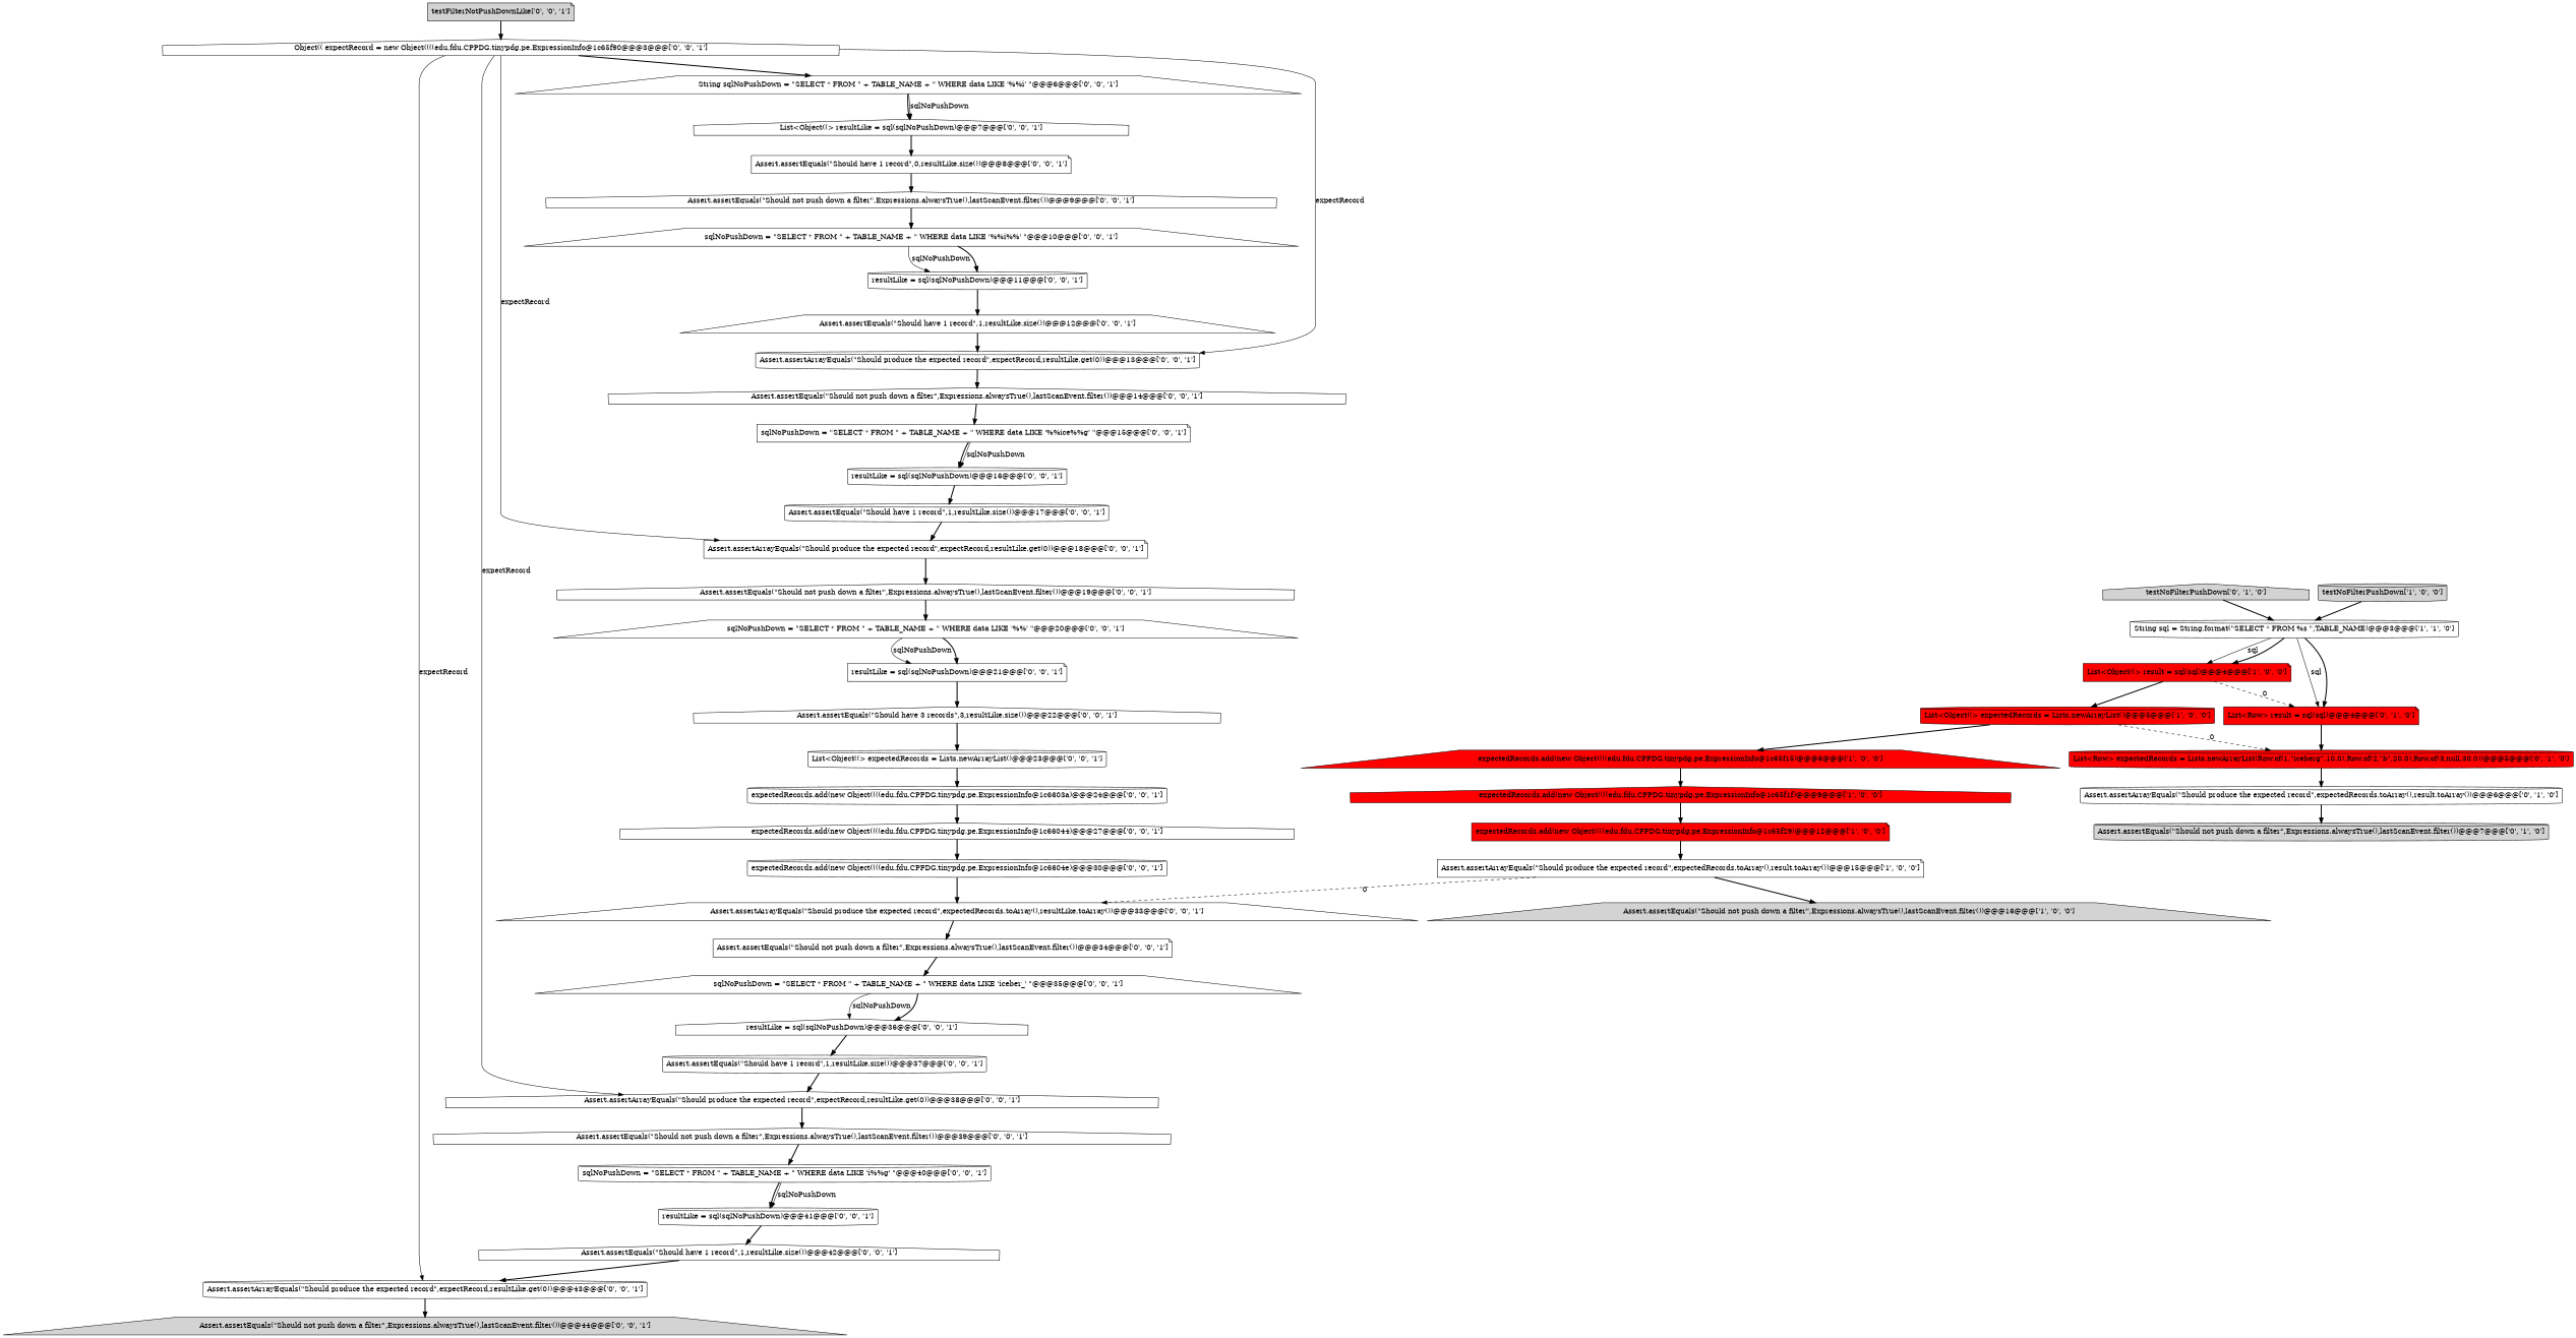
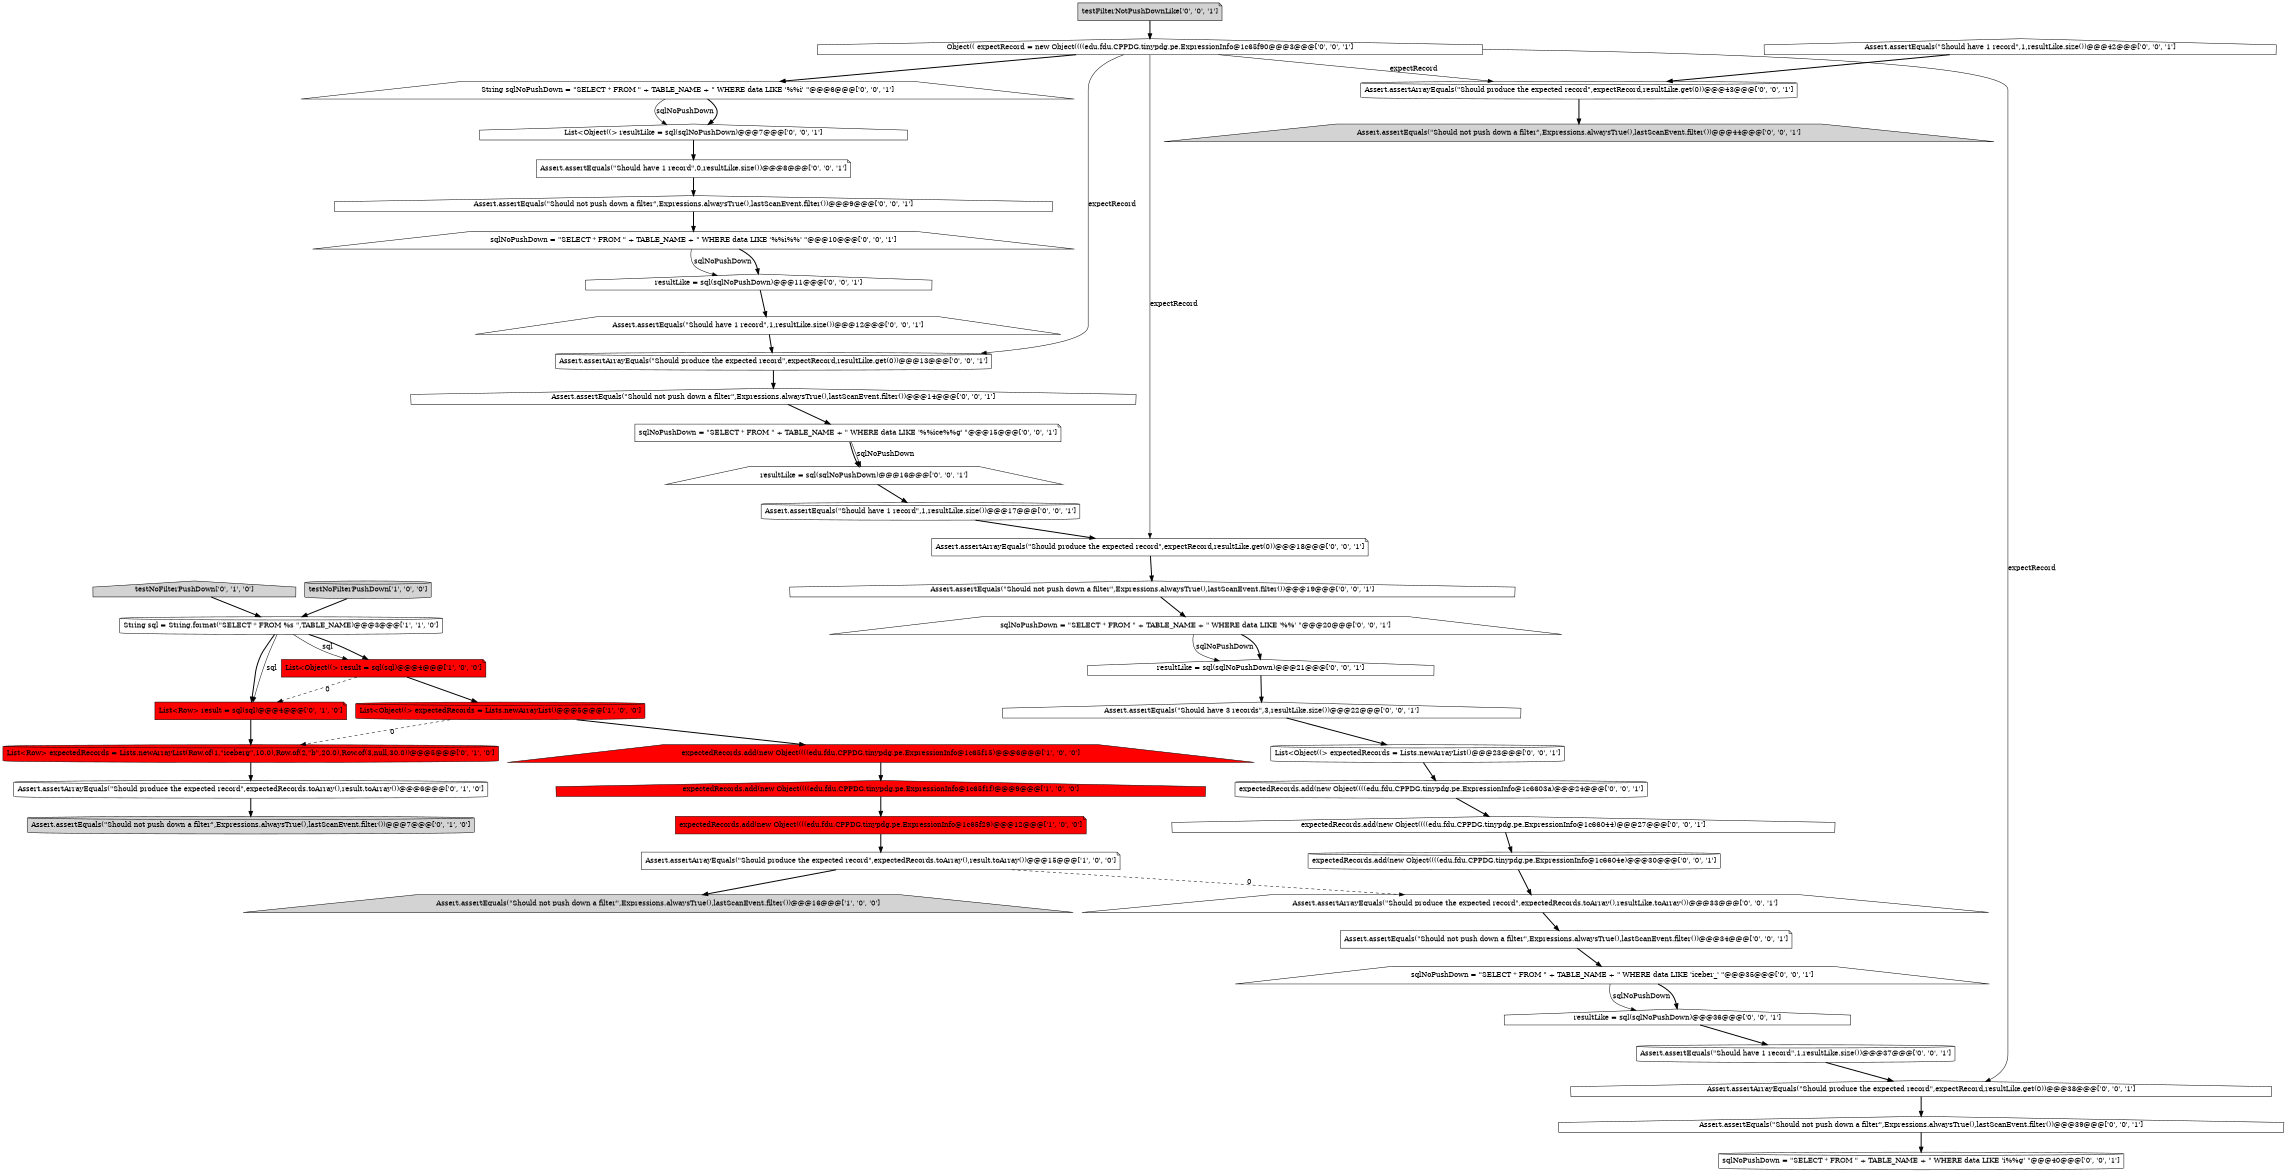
  digraph {
    node [fillcolor=white shape=cylinder style=filled]
    edge [style=bold]
    n1 [label="String sql = String.format(\"SELECT * FROM %s \",TABLE_NAME)@@@3@@@['1', '1', '0']"]
    n2 [fillcolor=red label="List<Object((> result = sql(sql)@@@4@@@['1', '0', '0']" shape=note]
    n3 [fillcolor=red label="List<Row> result = sql(sql)@@@4@@@['0', '1', '0']" shape=note]
    n4 [fillcolor=red label="List<Object((> expectedRecords = Lists.newArrayList()@@@5@@@['1', '0', '0']"]
    n5 [fillcolor=red label="List<Row> expectedRecords = Lists.newArrayList(Row.of(1,\"iceberg\",10.0),Row.of(2,\"b\",20.0),Row.of(3,null,30.0))@@@5@@@['0', '1', '0']"]
    n6 [label="Assert.assertArrayEquals(\"Should produce the expected record\",expectedRecords.toArray(),result.toArray())@@@6@@@['0', '1', '0']"]
    n7 [fillcolor=lightgray label="Assert.assertEquals(\"Should not push down a filter\",Expressions.alwaysTrue(),lastScanEvent.filter())@@@7@@@['0', '1', '0']"]
-   n8 [label="resultLike = sql(sqlNoPushDown)@@@41@@@['0', '0', '1']"]
    n9 [label="Assert.assertEquals(\"Should have 1 record\",1,resultLike.size())@@@42@@@['0', '0', '1']" shape=house]
    n10 [label="Assert.assertArrayEquals(\"Should produce the expected record\",expectRecord,resultLike.get(0))@@@43@@@['0', '0', '1']"]
    n11 [label="Assert.assertEquals(\"Should have 1 record\",0,resultLike.size())@@@8@@@['0', '0', '1']" shape=note]
    n12 [label="Assert.assertEquals(\"Should not push down a filter\",Expressions.alwaysTrue(),lastScanEvent.filter())@@@9@@@['0', '0', '1']" shape=house]
    n13 [label="sqlNoPushDown = \"SELECT * FROM \" + TABLE_NAME + \" WHERE data LIKE '%%i%%' \"@@@10@@@['0', '0', '1']" shape=trapezium]
    n14 [label="resultLike = sql(sqlNoPushDown)@@@36@@@['0', '0', '1']" shape=house]
    n15 [label="Assert.assertEquals(\"Should have 1 record\",1,resultLike.size())@@@37@@@['0', '0', '1']"]
    n16 [label="Assert.assertArrayEquals(\"Should produce the expected record\",expectRecord,resultLike.get(0))@@@38@@@['0', '0', '1']" shape=house]
    n17 [fillcolor=lightgray label="Assert.assertEquals(\"Should not push down a filter\",Expressions.alwaysTrue(),lastScanEvent.filter())@@@44@@@['0', '0', '1']" shape=trapezium]
    n18 [label="List<Object((> resultLike = sql(sqlNoPushDown)@@@7@@@['0', '0', '1']" shape=house]
    n19 [label="Assert.assertArrayEquals(\"Should produce the expected record\",expectedRecords.toArray(),resultLike.toArray())@@@33@@@['0', '0', '1']" shape=trapezium]
    n20 [label="Assert.assertEquals(\"Should not push down a filter\",Expressions.alwaysTrue(),lastScanEvent.filter())@@@34@@@['0', '0', '1']" shape=note]
    n21 [label="sqlNoPushDown = \"SELECT * FROM \" + TABLE_NAME + \" WHERE data LIKE 'iceber_' \"@@@35@@@['0', '0', '1']" shape=trapezium]
    n22 [fillcolor=lightgray label="testNoFilterPushDown['0', '1', '0']" shape=house]
-   n23 [label="resultLike = sql(sqlNoPushDown)@@@11@@@['0', '0', '1']"]
-   n24 [label="resultLike = sql(sqlNoPushDown)@@@16@@@['0', '0', '1']"]
+   n23 [label="resultLike = sql(sqlNoPushDown)@@@11@@@['0', '0', '1']" shape=house]
+   n24 [label="resultLike = sql(sqlNoPushDown)@@@16@@@['0', '0', '1']" shape=trapezium]
    n25 [label="Assert.assertEquals(\"Should have 1 record\",1,resultLike.size())@@@17@@@['0', '0', '1']"]
    n26 [label="Assert.assertArrayEquals(\"Should produce the expected record\",expectRecord,resultLike.get(0))@@@18@@@['0', '0', '1']" shape=note]
    n27 [label="Assert.assertEquals(\"Should not push down a filter\",Expressions.alwaysTrue(),lastScanEvent.filter())@@@39@@@['0', '0', '1']" shape=house]
    n28 [label="sqlNoPushDown = \"SELECT * FROM \" + TABLE_NAME + \" WHERE data LIKE 'i%%g' \"@@@40@@@['0', '0', '1']"]
    n29 [fillcolor=lightgray label="Assert.assertEquals(\"Should not push down a filter\",Expressions.alwaysTrue(),lastScanEvent.filter())@@@16@@@['1', '0', '0']" shape=trapezium]
    n30 [label="sqlNoPushDown = \"SELECT * FROM \" + TABLE_NAME + \" WHERE data LIKE '%%' \"@@@20@@@['0', '0', '1']" shape=trapezium]
-   n31 [label="resultLike = sql(sqlNoPushDown)@@@21@@@['0', '0', '1']" shape=note]
+   n31 [label="resultLike = sql(sqlNoPushDown)@@@21@@@['0', '0', '1']" shape=house]
    n32 [label="Assert.assertEquals(\"Should have 3 records\",3,resultLike.size())@@@22@@@['0', '0', '1']" shape=house]
    n33 [label="List<Object((> expectedRecords = Lists.newArrayList()@@@23@@@['0', '0', '1']"]
    n34 [label="expectedRecords.add(new Object((((edu.fdu.CPPDG.tinypdg.pe.ExpressionInfo@1c6603a)@@@24@@@['0', '0', '1']"]
    n35 [fillcolor=red label="expectedRecords.add(new Object((((edu.fdu.CPPDG.tinypdg.pe.ExpressionInfo@1c65f29)@@@12@@@['1', '0', '0']" shape=note]
    n36 [label="Assert.assertArrayEquals(\"Should produce the expected record\",expectedRecords.toArray(),result.toArray())@@@15@@@['1', '0', '0']" shape=note]
    n37 [label="Assert.assertEquals(\"Should not push down a filter\",Expressions.alwaysTrue(),lastScanEvent.filter())@@@14@@@['0', '0', '1']" shape=house]
    n38 [label="sqlNoPushDown = \"SELECT * FROM \" + TABLE_NAME + \" WHERE data LIKE '%%ice%%g' \"@@@15@@@['0', '0', '1']" shape=note]
    n39 [label="Assert.assertEquals(\"Should not push down a filter\",Expressions.alwaysTrue(),lastScanEvent.filter())@@@19@@@['0', '0', '1']" shape=house]
    n40 [fillcolor=red label="expectedRecords.add(new Object((((edu.fdu.CPPDG.tinypdg.pe.ExpressionInfo@1c65f15)@@@6@@@['1', '0', '0']" shape=trapezium]
    n41 [fillcolor=red label="expectedRecords.add(new Object((((edu.fdu.CPPDG.tinypdg.pe.ExpressionInfo@1c65f1f)@@@9@@@['1', '0', '0']" shape=house]
    n42 [fillcolor=lightgray label="testNoFilterPushDown['1', '0', '0']"]
    n43 [label="String sqlNoPushDown = \"SELECT * FROM \" + TABLE_NAME + \" WHERE data LIKE '%%i' \"@@@6@@@['0', '0', '1']" shape=trapezium]
    n44 [label="Assert.assertArrayEquals(\"Should produce the expected record\",expectRecord,resultLike.get(0))@@@13@@@['0', '0', '1']"]
    n45 [label="expectedRecords.add(new Object((((edu.fdu.CPPDG.tinypdg.pe.ExpressionInfo@1c6604e)@@@30@@@['0', '0', '1']"]
    n46 [label="Object(( expectRecord = new Object((((edu.fdu.CPPDG.tinypdg.pe.ExpressionInfo@1c65f90@@@3@@@['0', '0', '1']" shape=house]
    n47 [label="Assert.assertEquals(\"Should have 1 record\",1,resultLike.size())@@@12@@@['0', '0', '1']" shape=trapezium]
    n48 [label="expectedRecords.add(new Object((((edu.fdu.CPPDG.tinypdg.pe.ExpressionInfo@1c66044)@@@27@@@['0', '0', '1']" shape=house]
    n49 [fillcolor=lightgray label="testFilterNotPushDownLike['0', '0', '1']" shape=note]
    n1 -> n2 [label=sql style=solid]
    n1 -> n2
    n1 -> n3 [label=sql style=solid]
    n1 -> n3
    n2 -> n3 [label=0 style=dashed]
    n2 -> n4
    n3 -> n5
    n4 -> n5 [label=0 style=dashed]
    n4 -> n40
    n5 -> n6
    n6 -> n7
-   n8 -> n9
    n9 -> n10
    n10 -> n17
    n11 -> n12
    n12 -> n13
    n13 -> n23 [label=sqlNoPushDown style=solid]
    n13 -> n23
    n14 -> n15
    n15 -> n16
    n16 -> n27
    n18 -> n11
    n19 -> n20
    n20 -> n21
    n21 -> n14 [label=sqlNoPushDown style=solid]
    n21 -> n14
    n22 -> n1
    n23 -> n47
    n24 -> n25
    n25 -> n26
    n26 -> n39
    n27 -> n28
-   n28 -> n8 [label=sqlNoPushDown style=solid]
-   n28 -> n8
    n30 -> n31 [label=sqlNoPushDown style=solid]
    n30 -> n31
    n31 -> n32
    n32 -> n33
    n33 -> n34
    n34 -> n48
    n35 -> n36
    n36 -> n19 [label=0 style=dashed]
    n36 -> n29
    n37 -> n38
    n38 -> n24 [label=sqlNoPushDown style=solid]
    n38 -> n24
    n39 -> n30
    n40 -> n41
    n41 -> n35
    n42 -> n1
    n43 -> n18
    n43 -> n18 [label=sqlNoPushDown style=solid]
    n44 -> n37
    n45 -> n19
    n46 -> n10 [label=expectRecord style=solid]
    n46 -> n16 [label=expectRecord style=solid]
    n46 -> n26 [label=expectRecord style=solid]
    n46 -> n43
    n46 -> n44 [label=expectRecord style=solid]
    n47 -> n44
    n48 -> n45
    n49 -> n46
  }
